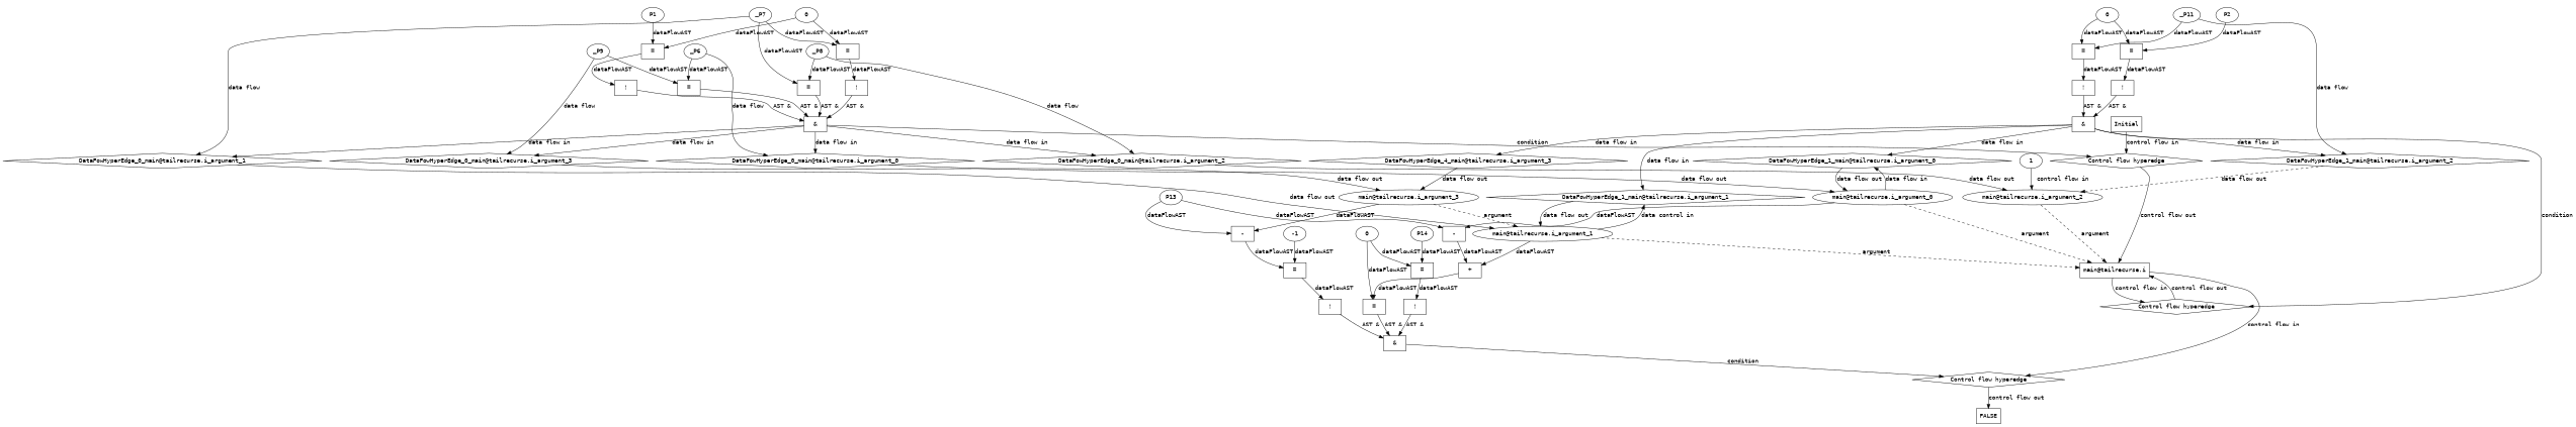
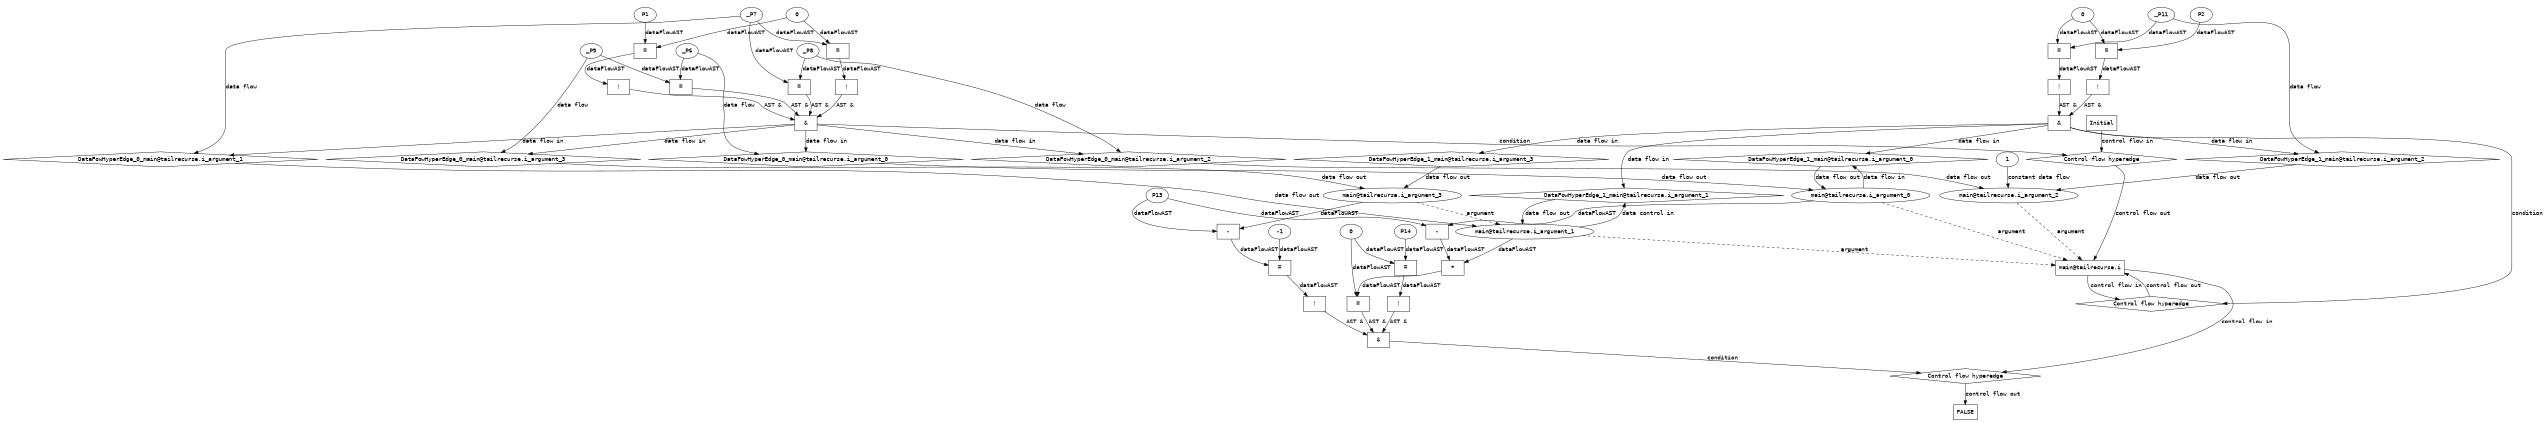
  digraph {
    fontname="DejaVu Sans Mono"
    node [fontname="DejaVu Sans Mono" shape=rect]
    edge [fontname="DejaVu Sans Mono"]
    n1 [label="main@tailrecurse.i" nodeName="main@tailrecurse.i"]
    n2 [label="Control flow hyperedge" nodeName=ControlFowHyperEdge_1 shape=diamond]
    n3 [label="Control flow hyperedge" nodeName=ControlFowHyperEdge_2 shape=diamond]
    n4 [label=FALSE nodeName=FALSE]
    n5 [label=Initial nodeName=Initial]
    n6 [label="Control flow hyperedge" nodeName=ControlFowHyperEdge_0 shape=diamond]
    n7 [label="main@tailrecurse.i_argument_0" nodeName=argument0 shape=oval]
    n8 [label="-" nodeName="xxxFALSE___main@tailrecurse.i_2xxxguard_0_node_3"]
    n9 [label="DataFowHyperEdge_1_main@tailrecurse.i_argument_0" nodeName="DataFowHyperEdge_1_main@tailrecurse.i_argument_0" shape=diamond]
    n10 [label="+" nodeName="xxxFALSE___main@tailrecurse.i_2xxxguard_0_node_1"]
    n11 [label="main@tailrecurse.i_argument_1" nodeName=argument1 shape=oval]
    n12 [label="DataFowHyperEdge_1_main@tailrecurse.i_argument_1" nodeName="DataFowHyperEdge_1_main@tailrecurse.i_argument_1" shape=diamond]
    n13 [label="=" nodeName="xxxFALSE___main@tailrecurse.i_2xxxguard_0_node_0"]
    n14 [label="main@tailrecurse.i_argument_2" nodeName=argument2 shape=oval]
    n15 [label="main@tailrecurse.i_argument_3" nodeName=argument3 shape=oval]
    n16 [label="-" nodeName="xxxFALSE___main@tailrecurse.i_2xxxguard1_node_2"]
    n17 [label="=" nodeName="xxxFALSE___main@tailrecurse.i_2xxxguard1_node_1"]
    n18 [label="&" nodeName="xxxmain@tailrecurse.i___Initial_0xxx_and"]
    n19 [label="DataFowHyperEdge_0_main@tailrecurse.i_argument_0" nodeName="DataFowHyperEdge_0_main@tailrecurse.i_argument_0" shape=diamond]
    n20 [label="DataFowHyperEdge_0_main@tailrecurse.i_argument_1" nodeName="DataFowHyperEdge_0_main@tailrecurse.i_argument_1" shape=diamond]
    n21 [label="DataFowHyperEdge_0_main@tailrecurse.i_argument_2" nodeName="DataFowHyperEdge_0_main@tailrecurse.i_argument_2" shape=diamond]
    n22 [label="DataFowHyperEdge_0_main@tailrecurse.i_argument_3" nodeName="DataFowHyperEdge_0_main@tailrecurse.i_argument_3" shape=diamond]
    n23 [label="!" nodeName="xxxmain@tailrecurse.i___Initial_0xxxguard_0_node_0"]
    n24 [label="=" nodeName="xxxmain@tailrecurse.i___Initial_0xxxguard_0_node_1"]
    n25 [label=0 nodeName="xxxmain@tailrecurse.i___Initial_0xxxguard_0_node_3" shape=""]
    n26 [label="=" nodeName="xxxmain@tailrecurse.i___Initial_0xxxguard1_node_1"]
    n27 [label="!" nodeName="xxxmain@tailrecurse.i___Initial_0xxxguard1_node_0"]
    n28 [label=_P7 nodeName="xxxmain@tailrecurse.i___Initial_0xxxdataFlow1_node_0" shape=""]
    n29 [label="=" nodeName="xxxmain@tailrecurse.i___Initial_0xxxguard3_node_0"]
    n30 [label=P1 nodeName="xxxmain@tailrecurse.i___Initial_0xxxguard1_node_2" shape=""]
    n31 [label="=" nodeName="xxxmain@tailrecurse.i___Initial_0xxxguard2_node_0"]
    n32 [label=_P6 nodeName="xxxmain@tailrecurse.i___Initial_0xxxdataFlow_0_node_0" shape=""]
    n33 [label=_P9 nodeName="xxxmain@tailrecurse.i___Initial_0xxxdataFlow3_node_0" shape=""]
    n34 [label=_P8 nodeName="xxxmain@tailrecurse.i___Initial_0xxxdataFlow2_node_0" shape=""]
    n35 [label="&" nodeName="xxxmain@tailrecurse.i___main@tailrecurse.i_1xxx_and"]
    n36 [label="DataFowHyperEdge_1_main@tailrecurse.i_argument_2" nodeName="DataFowHyperEdge_1_main@tailrecurse.i_argument_2" shape=diamond]
-   n37 [label="DataFowHyperEdge_4_main@tailrecurse.i_argument_3" nodeName="DataFowHyperEdge_1_main@tailrecurse.i_argument_3" shape=diamond]
+   n37 [label="DataFowHyperEdge_1_main@tailrecurse.i_argument_3" nodeName="DataFowHyperEdge_1_main@tailrecurse.i_argument_3" shape=diamond]
    n38 [label="!" nodeName="xxxmain@tailrecurse.i___main@tailrecurse.i_1xxxguard_0_node_0"]
    n39 [label="=" nodeName="xxxmain@tailrecurse.i___main@tailrecurse.i_1xxxguard_0_node_1"]
    n40 [label=0 nodeName="xxxmain@tailrecurse.i___main@tailrecurse.i_1xxxguard_0_node_3" shape=""]
    n41 [label="=" nodeName="xxxmain@tailrecurse.i___main@tailrecurse.i_1xxxguard1_node_1"]
    n42 [label="!" nodeName="xxxmain@tailrecurse.i___main@tailrecurse.i_1xxxguard1_node_0"]
    n43 [label=_P11 nodeName="xxxmain@tailrecurse.i___main@tailrecurse.i_1xxxdataFlow_0_node_0" shape=""]
    n44 [label=P2 nodeName="xxxmain@tailrecurse.i___main@tailrecurse.i_1xxxguard1_node_2" shape=""]
    n45 [label="&" nodeName="xxxFALSE___main@tailrecurse.i_2xxx_and"]
    n46 [label=P13 nodeName="xxxFALSE___main@tailrecurse.i_2xxxguard_0_node_5" shape=""]
    n47 [label=0 nodeName="xxxFALSE___main@tailrecurse.i_2xxxguard_0_node_6" shape=""]
    n48 [label="=" nodeName="xxxFALSE___main@tailrecurse.i_2xxxguard2_node_1"]
    n49 [label="!" nodeName="xxxFALSE___main@tailrecurse.i_2xxxguard2_node_0"]
    n50 [label="!" nodeName="xxxFALSE___main@tailrecurse.i_2xxxguard1_node_0"]
    n51 [label=-1 nodeName="xxxFALSE___main@tailrecurse.i_2xxxguard1_node_5" shape=""]
    n52 [label=P14 nodeName="xxxFALSE___main@tailrecurse.i_2xxxguard2_node_2" shape=""]
    n53 [label=1 nodeName="xxxFALSE___main@tailrecurse.i_2xxxmain@tailrecurse.i_argument_2_constant_1" shape=""]
    n1 -> n2 [label="control flow in"]
    n1 -> n3 [label="control flow in"]
    n2 -> n1 [label="control flow out"]
    n3 -> n4 [label="control flow out"]
    n5 -> n6 [label="control flow in"]
    n6 -> n1 [label="control flow out"]
    n7 -> n1 [label=argument style=dashed]
    n7 -> n8 [label=dataFlowAST]
    n7 -> n9 [label="data flow in"]
    n8 -> n10 [label=dataFlowAST]
    n9 -> n7 [label="data flow out"]
    n10 -> n13 [label=dataFlowAST]
    n11 -> n1 [label=argument style=dashed]
    n11 -> n10 [label=dataFlowAST]
    n11 -> n12 [label="data control in"]
    n12 -> n11 [label="data flow out"]
    n13 -> n45 [label="AST &"]
    n14 -> n1 [label=argument style=dashed]
    n15 -> n11 [label=argument style=dashed]
    n15 -> n16 [label=dataFlowAST]
    n16 -> n17 [label=dataFlowAST]
    n17 -> n50 [label=dataFlowAST]
    n18 -> n6 [label=condition]
    n18 -> n19 [label="data flow in"]
    n18 -> n20 [label="data flow in"]
    n18 -> n21 [label="data flow in"]
    n18 -> n22 [label="data flow in"]
    n19 -> n7 [label="data flow out"]
    n20 -> n11 [label="data flow out"]
    n21 -> n14 [label="data flow out"]
    n22 -> n15 [label="data flow out"]
    n23 -> n18 [label="AST &"]
    n24 -> n23 [label=dataFlowAST]
    n25 -> n24 [label=dataFlowAST]
    n25 -> n26 [label=dataFlowAST]
    n26 -> n27 [label=dataFlowAST]
    n27 -> n18 [label="AST &"]
    n28 -> n20 [label="data flow"]
    n28 -> n24 [label=dataFlowAST]
    n28 -> n29 [label=dataFlowAST]
    n29 -> n18 [label="AST &"]
    n30 -> n26 [label=dataFlowAST]
    n31 -> n18 [label="AST &"]
    n32 -> n19 [label="data flow"]
    n32 -> n31 [label=dataFlowAST]
    n33 -> n22 [label="data flow"]
    n33 -> n31 [label=dataFlowAST]
    n34 -> n21 [label="data flow"]
    n34 -> n29 [label=dataFlowAST]
    n35 -> n2 [label=condition]
    n35 -> n9 [label="data flow in"]
    n35 -> n12 [label="data flow in"]
    n35 -> n36 [label="data flow in"]
    n35 -> n37 [label="data flow in"]
-   n36 -> n14 [label="data flow out" style=dashed]
+   n36 -> n14 [label="data flow out"]
    n37 -> n15 [label="data flow out"]
    n38 -> n35 [label="AST &"]
    n39 -> n38 [label=dataFlowAST]
    n40 -> n39 [label=dataFlowAST]
    n40 -> n41 [label=dataFlowAST]
    n41 -> n42 [label=dataFlowAST]
    n42 -> n35 [label="AST &"]
    n43 -> n36 [label="data flow"]
    n43 -> n39 [label=dataFlowAST]
    n44 -> n41 [label=dataFlowAST]
    n45 -> n3 [label=condition]
    n46 -> n8 [label=dataFlowAST]
    n46 -> n16 [label=dataFlowAST]
    n47 -> n13 [label=dataFlowAST]
    n47 -> n48 [label=dataFlowAST]
    n48 -> n49 [label=dataFlowAST]
    n49 -> n45 [label="AST &"]
    n50 -> n45 [label="AST &"]
    n51 -> n17 [label=dataFlowAST]
    n52 -> n48 [label=dataFlowAST]
-   n53 -> n14 [label="control flow in"]
+   n53 -> n14 [label="constant data flow"]
  }
